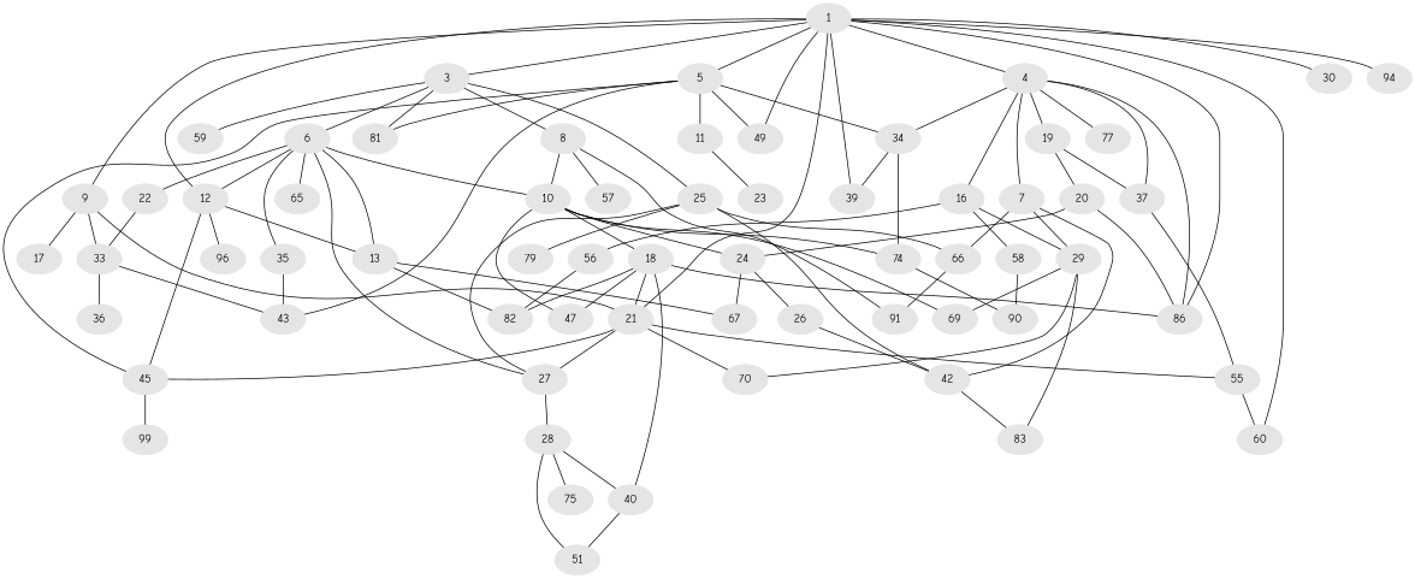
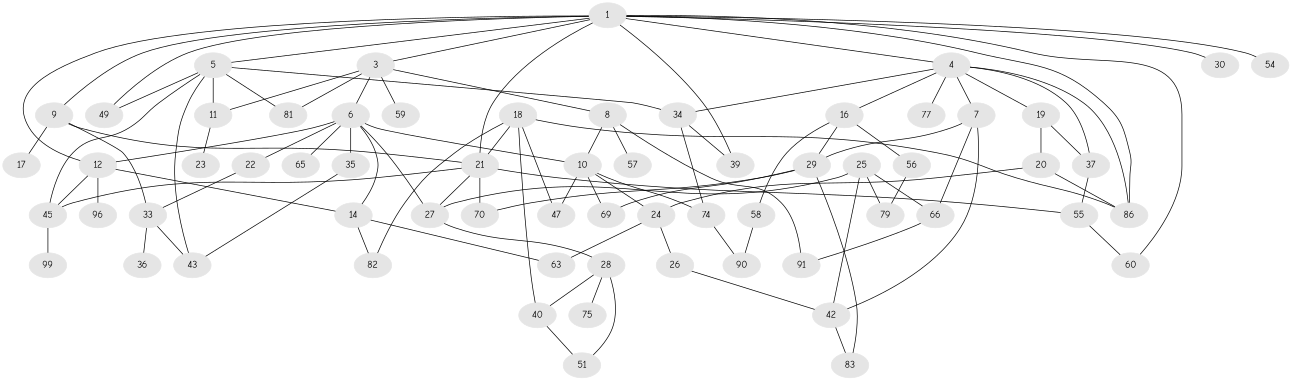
  graph {
    fontname="Comic Neue"
    node [color=gray90 fontname="Comic Neue" style=filled]
    edge [fontname="Comic Neue"]
    1 [super="+2"]
    3 [super="+100"]
    4 [super="+14"]
    5 [super="+76"]
    9
    12 [super="+46"]
    21 [super="+41"]
    30
    39
    49 [super="+71"]
-   54 [super="+61" label=94]
+   54 [super="+61"]
    60
    86 [super="+95"]
    6 [super="+32"]
    8 [super="+38"]
    25 [super="+72"]
    59
    81
    7 [super="+80"]
    16 [super="+31"]
    19 [super="+68"]
    34 [super="+44"]
    37 [super="+63"]
    77
    11
    43 [super="+101"]
    45 [super="+93"]
    29 [super="+52"]
    42 [super="+64"]
    66 [super="+92"]
    17 [super="+98"]
    33 [super="+50"]
-   13
+   13 [label=14]
    96
    27 [super="+85"]
    55 [super="+97"]
    70
    10 [super="+15"]
    22 [super="+73"]
    35
    65
    57
    91
    79
    56
    58
    20 [super="+89"]
    74 [super="+87"]
    23
    99
    18
    24 [super="+53"]
    47
    69
-   67
+   67 [label=63]
    82 [super="+88"]
    28 [super="+48"]
    83
    36 [super="+62"]
    40 [super="+84"]
    26
    90 [super="+94"]
    51
    75
    1 -- 3
    1 -- 4
    1 -- 5
    1 -- 9
    1 -- 12
    1 -- 21
    1 -- 30
    1 -- 39
    1 -- 49
    1 -- 54
    1 -- 60
    1 -- 86
    3 -- 6
    3 -- 8
-   3 -- 25
+   3 -- 11
    3 -- 59
    3 -- 81
    4 -- 86
    4 -- 7
    4 -- 16
    4 -- 19
    4 -- 34
    4 -- 37
    4 -- 77
    5 -- 49
    5 -- 81
    5 -- 34
    5 -- 11
    5 -- 43
    5 -- 45
    9 -- 21
    9 -- 17
    9 -- 33
    12 -- 45
    12 -- 13
    12 -- 96
    21 -- 45
    21 -- 27
    21 -- 55
    21 -- 70
    6 -- 12
    6 -- 13
    6 -- 27
    6 -- 10
    6 -- 22
    6 -- 35
    6 -- 65
    8 -- 10
    8 -- 57
    8 -- 91
    25 -- 42
    25 -- 66
    25 -- 27
    25 -- 79
    7 -- 29
    7 -- 42
    7 -- 66
    16 -- 29
    16 -- 56
    16 -- 58
    19 -- 37
    19 -- 20
    34 -- 39
    34 -- 74
    37 -- 55
    11 -- 23
    45 -- 99
    29 -- 70
    29 -- 69
    29 -- 83
    42 -- 83
    66 -- 91
    33 -- 43
    33 -- 36
    13 -- 67
    13 -- 82
    27 -- 28
    55 -- 60
    10 -- 74
-   10 -- 18
    10 -- 24
    10 -- 47
    10 -- 69
    22 -- 33
    35 -- 43
-   56 -- 82
+   56 -- 79
    58 -- 90
    20 -- 86
    20 -- 24
    74 -- 90
    18 -- 21
    18 -- 86
    18 -- 47
    18 -- 82
    18 -- 40
    24 -- 67
    24 -- 26
    28 -- 40
    28 -- 51
    28 -- 75
    40 -- 51
    26 -- 42
  }
